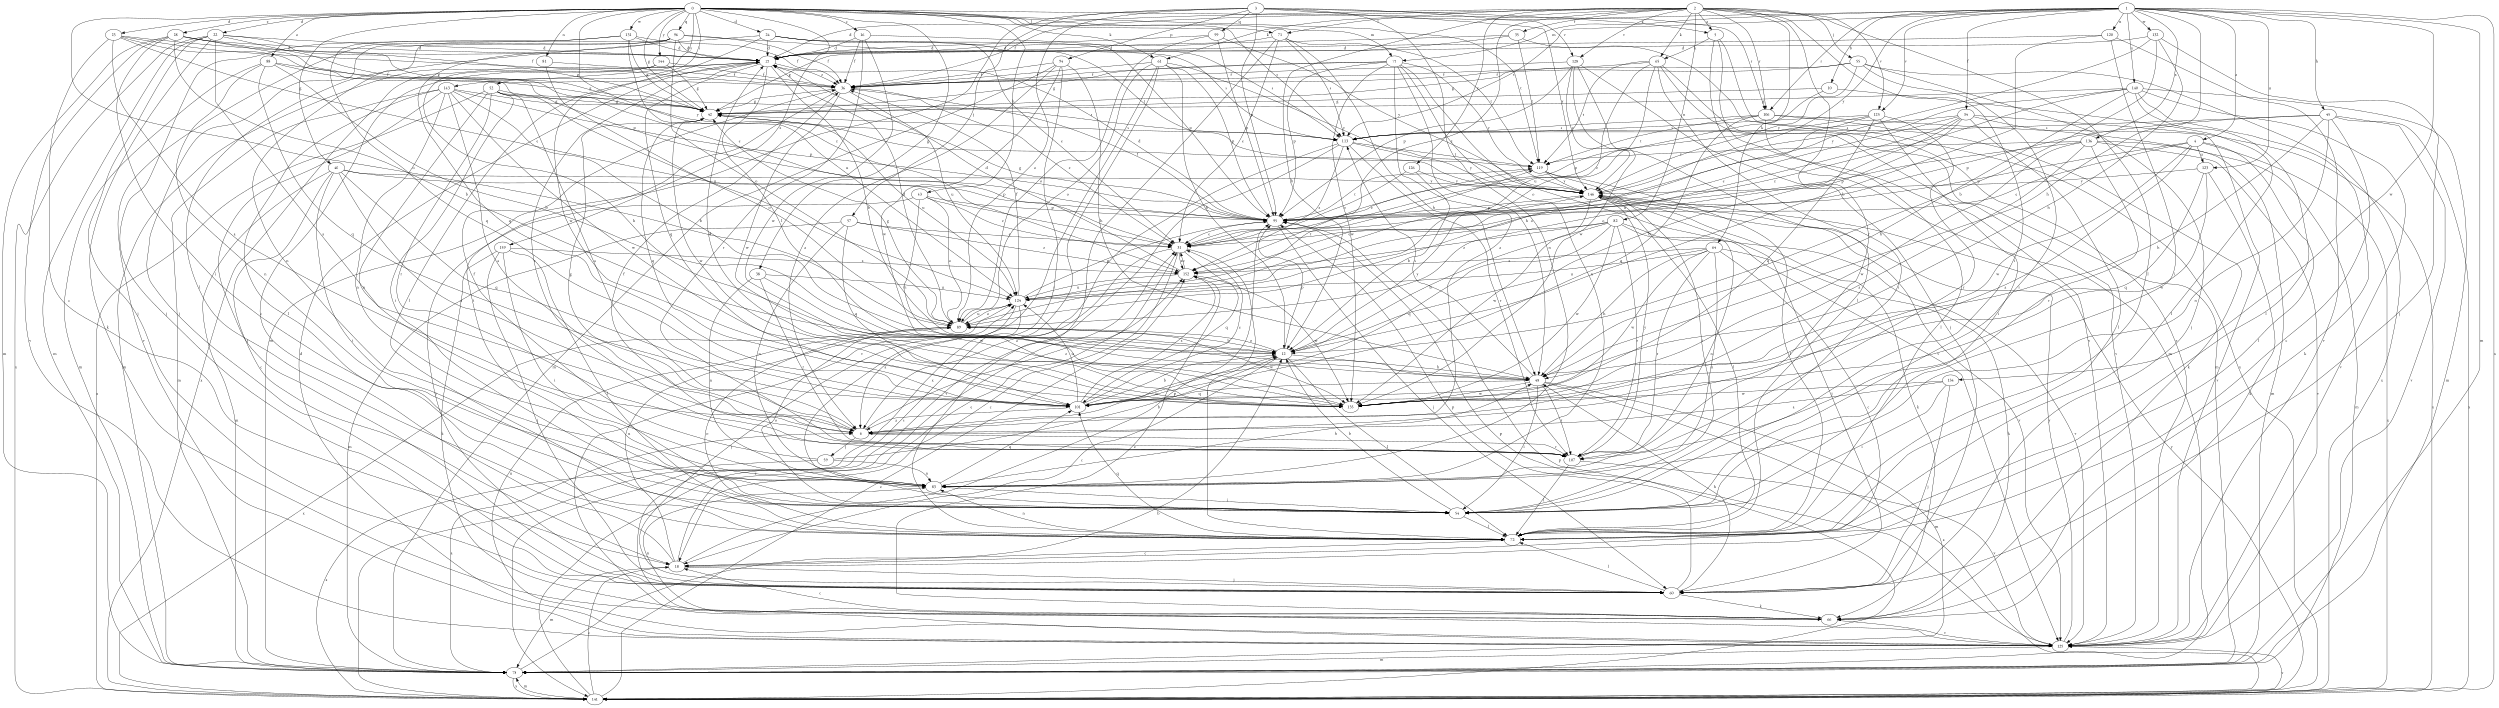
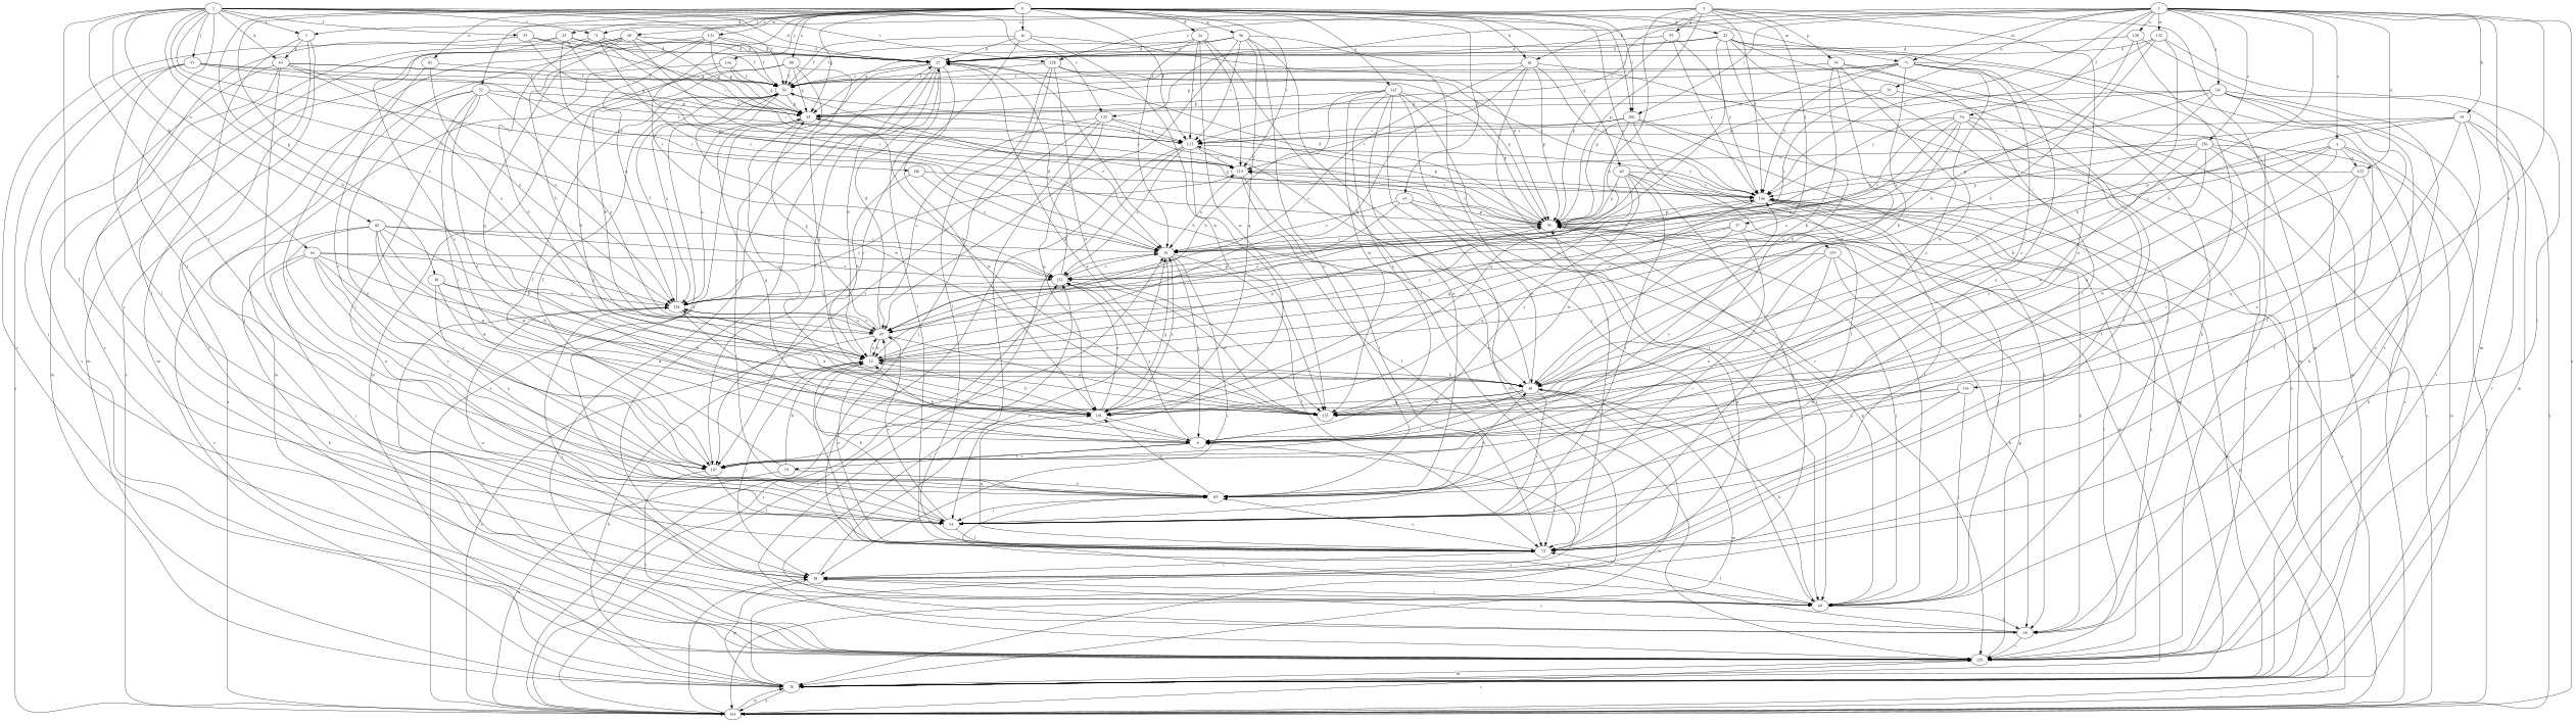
  strict digraph {
    fontname="EB Garamond"
    node [fontname="EB Garamond"]
    edge [fontname="EB Garamond"]
    0
    16
    22
    23
    24
    28
    38
    40
    42
    43
    52
    61
    71
    75
    81
    88
    89
    96
    106
    113
    119
    131
    143
    144
    n25 [label=159]
    152
    25
    36
    107
    95
    135
    78
    141
    146
    6
    60
    66
    31
    18
    72
    12
    54
    129
    83
    124
    101
    48
    1
    4
    10
    34
    45
    120
    123
    125
    132
    134
    136
    140
    2
    5
    35
    55
    64
    65
    82
    126
    128
    3
    57
    94
    99
    59
    0 -> 16 [label=c]
    0 -> 22 [label=d]
    0 -> 23 [label=d]
    0 -> 24 [label=d]
    0 -> 28 [label=e]
    0 -> 38 [label=g]
    0 -> 40 [label=g]
    0 -> 42 [label=g]
    0 -> 43 [label=h]
    0 -> 52 [label=i]
    0 -> 61 [label=k]
    0 -> 71 [label=l]
    0 -> 75 [label=m]
    0 -> 81 [label=n]
    0 -> 88 [label=o]
    0 -> 89 [label=o]
    0 -> 96 [label=q]
    0 -> 106 [label=r]
    0 -> 113 [label=s]
    0 -> 119 [label=t]
    0 -> 131 [label=w]
    0 -> 143 [label=y]
    0 -> 144 [label=y]
    0 -> n25 [label=z]
    0 -> 152 [label=z]
    16 -> 25 [label=d]
    16 -> 36 [label=f]
    16 -> 107 [label=r]
    16 -> 95 [label=p]
    16 -> 135 [label=w]
    22 -> 42 [label=g]
    22 -> 25 [label=d]
    22 -> 78 [label=m]
    22 -> 141 [label=x]
    22 -> 146 [label=y]
    22 -> 6 [label=a]
    22 -> 60 [label=j]
    22 -> 66 [label=k]
    23 -> 25 [label=d]
    23 -> 36 [label=f]
    23 -> 95 [label=p]
    23 -> 6 [label=a]
    23 -> 31 [label=e]
    23 -> 18 [label=c]
    24 -> 113 [label=s]
    24 -> 119 [label=t]
    24 -> 25 [label=d]
    24 -> 135 [label=w]
    24 -> 31 [label=e]
    24 -> 72 [label=l]
    28 -> 42 [label=g]
    28 -> 25 [label=d]
    28 -> 78 [label=m]
    28 -> 31 [label=e]
    28 -> 12 [label=b]
    28 -> 54 [label=i]
    28 -> 129 [label=v]
    38 -> 107 [label=r]
    38 -> 135 [label=w]
    38 -> 83 [label=n]
    38 -> 124 [label=u]
    40 -> 95 [label=p]
    40 -> 78 [label=m]
    40 -> 146 [label=y]
    40 -> 6 [label=a]
    40 -> 18 [label=c]
    40 -> 54 [label=i]
    40 -> 101 [label=q]
    42 -> 113 [label=s]
    42 -> 135 [label=w]
    42 -> 124 [label=u]
    42 -> 101 [label=q]
    43 -> 89 [label=o]
    43 -> 95 [label=p]
    43 -> 60 [label=j]
    43 -> 31 [label=e]
    43 -> 48 [label=h]
    52 -> 42 [label=g]
    52 -> 89 [label=o]
    52 -> 113 [label=s]
    52 -> 107 [label=r]
    52 -> 141 [label=x]
    52 -> 6 [label=a]
    52 -> 54 [label=i]
    52 -> 83 [label=n]
    61 -> 89 [label=o]
    61 -> 36 [label=f]
    61 -> 95 [label=p]
    61 -> 141 [label=x]
    61 -> 146 [label=y]
    61 -> 12 [label=b]
    61 -> 129 [label=v]
    71 -> 113 [label=s]
    71 -> 119 [label=t]
    71 -> 25 [label=d]
    71 -> 31 [label=e]
    71 -> 72 [label=l]
    71 -> 48 [label=h]
    75 -> 42 [label=g]
    75 -> 36 [label=f]
    75 -> 95 [label=p]
    75 -> 135 [label=w]
    75 -> 146 [label=y]
    75 -> 6 [label=a]
    75 -> 129 [label=v]
    75 -> 83 [label=n]
    75 -> 48 [label=h]
    81 -> 36 [label=f]
+   81 -> 107 [label=r]
    81 -> 124 [label=u]
    88 -> 42 [label=g]
    88 -> 36 [label=f]
    88 -> 78 [label=m]
    88 -> 12 [label=b]
    88 -> 83 [label=n]
    88 -> 101 [label=q]
    89 -> 42 [label=g]
    89 -> 25 [label=d]
    89 -> 135 [label=w]
    89 -> 141 [label=x]
    89 -> 12 [label=b]
    89 -> 124 [label=u]
    96 -> 89 [label=o]
    96 -> 113 [label=s]
    96 -> 25 [label=d]
    96 -> 36 [label=f]
    96 -> 60 [label=j]
    96 -> 129 [label=v]
    96 -> 83 [label=n]
    96 -> 101 [label=q]
    106 -> 113 [label=s]
    106 -> 119 [label=t]
    106 -> 78 [label=m]
    106 -> 66 [label=k]
    106 -> 72 [label=l]
    106 -> 101 [label=q]
    113 -> 119 [label=t]
    113 -> 152 [label=z]
    113 -> 107 [label=r]
    113 -> 141 [label=s]
    113 -> 146 [label=y]
    113 -> 129 [label=v]
    119 -> 146 [label=y]
    119 -> 31 [label=e]
    119 -> 72 [label=l]
    119 -> 54 [label=i]
    131 -> 42 [label=g]
    131 -> 25 [label=d]
    131 -> 36 [label=f]
    131 -> 60 [label=j]
    131 -> 124 [label=u]
    131 -> 101 [label=q]
    143 -> 42 [label=g]
    143 -> 95 [label=p]
    143 -> 135 [label=w]
    143 -> 78 [label=m]
    143 -> 6 [label=a]
    143 -> 60 [label=j]
    143 -> 72 [label=l]
    143 -> 12 [label=b]
    143 -> 83 [label=n]
    144 -> 42 [label=g]
    144 -> 36 [label=f]
    144 -> 78 [label=m]
    144 -> 48 [label=h]
    n25 -> 152 [label=z]
    n25 -> 60 [label=j]
    n25 -> 66 [label=k]
    n25 -> 72 [label=l]
    n25 -> 54 [label=i]
    152 -> 25 [label=d]
    152 -> 135 [label=w]
    152 -> 31 [label=e]
    152 -> 124 [label=u]
    25 -> 36 [label=z]
    25 -> 107 [label=r]
    25 -> 141 [label=x]
-   18 -> 25 [label=c]
+   25 -> 18 [label=c]
    25 -> 72 [label=l]
    25 -> 12 [label=b]
    25 -> 101 [label=q]
-   25 -> 48 [label=l]
+   25 -> 48 [label=h]
    36 -> 42 [label=g]
    36 -> 135 [label=w]
    36 -> 31 [label=e]
    36 -> 54 [label=i]
    36 -> 124 [label=u]
    107 -> 36 [label=f]
    107 -> 146 [label=y]
    107 -> 72 [label=l]
    107 -> 129 [label=v]
    95 -> 42 [label=g]
    95 -> 119 [label=t]
    95 -> 25 [label=d]
    95 -> 36 [label=f]
    95 -> 60 [label=j]
    95 -> 31 [label=e]
    135 -> 25 [label=d]
    78 -> 141 [label=x]
    78 -> 6 [label=a]
    78 -> 12 [label=b]
    141 -> 152 [label=z]
    141 -> 95 [label=p]
    141 -> 78 [label=m]
    141 -> 146 [label=y]
    141 -> 31 [label=e]
    141 -> 18 [label=c]
    141 -> 129 [label=v]
    146 -> 95 [label=p]
    146 -> 135 [label=w]
    146 -> 60 [label=j]
    146 -> 66 [label=k]
    146 -> 72 [label=l]
    146 -> 129 [label=v]
    6 -> 42 [label=g]
    6 -> 152 [label=z]
    6 -> 107 [label=r]
    6 -> 12 [label=b]
    6 -> 59 [label=j]
    60 -> 95 [label=p]
    60 -> 66 [label=k]
    60 -> 72 [label=l]
    60 -> 48 [label=h]
    66 -> 152 [label=z]
    66 -> 18 [label=c]
    66 -> 129 [label=v]
    66 -> 83 [label=n]
    31 -> 152 [label=z]
    31 -> 6 [label=a]
    31 -> 18 [label=c]
    31 -> 72 [label=l]
    31 -> 101 [label=q]
    18 -> 95 [label=p]
    18 -> 78 [label=m]
    18 -> 60 [label=j]
    18 -> 31 [label=e]
    18 -> 124 [label=u]
    72 -> 89 [label=o]
    72 -> 18 [label=c]
    72 -> 83 [label=n]
    72 -> 101 [label=q]
    12 -> 89 [label=o]
    12 -> 95 [label=p]
    12 -> 146 [label=y]
    12 -> 18 [label=c]
    12 -> 72 [label=l]
    12 -> 48 [label=h]
    54 -> 89 [label=o]
    54 -> 72 [label=l]
    54 -> 12 [label=b]
    129 -> 25 [label=d]
    129 -> 95 [label=p]
    129 -> 78 [label=m]
    129 -> 146 [label=y]
    129 -> 124 [label=u]
    83 -> 54 [label=i]
    83 -> 101 [label=q]
    83 -> 48 [label=h]
    124 -> 89 [label=o]
    124 -> 119 [label=t]
    124 -> 36 [label=f]
    124 -> 95 [label=p]
    124 -> 6 [label=a]
    124 -> 60 [label=j]
    101 -> 152 [label=z]
    101 -> 6 [label=a]
    101 -> 31 [label=e]
    101 -> 12 [label=b]
    101 -> 124 [label=u]
    48 -> 113 [label=s]
    48 -> 107 [label=r]
    48 -> 135 [label=w]
    48 -> 78 [label=m]
    48 -> 141 [label=x]
    48 -> 54 [label=i]
    48 -> 101 [label=q]
    1 -> 61 [label=k]
    1 -> 75 [label=m]
    1 -> 106 [label=r]
    1 -> 113 [label=s]
    1 -> 78 [label=m]
    1 -> 141 [label=x]
    1 -> 146 [label=y]
    1 -> 48 [label=h]
    1 -> 4 [label=a]
    1 -> 10 [label=b]
    1 -> 34 [label=f]
    1 -> 45 [label=h]
    1 -> 120 [label=u]
    1 -> 123 [label=u]
    1 -> 125 [label=v]
    1 -> 132 [label=w]
    1 -> 134 [label=w]
    1 -> 136 [label=x]
    1 -> 140 [label=x]
    4 -> 95 [label=p]
    4 -> 135 [label=w]
    4 -> 141 [label=x]
    4 -> 6 [label=a]
    4 -> 31 [label=e]
    4 -> 72 [label=l]
    4 -> 123 [label=u]
    10 -> 42 [label=g]
    10 -> 31 [label=e]
    10 -> 72 [label=l]
    34 -> 89 [label=o]
    34 -> 113 [label=s]
    34 -> 141 [label=x]
    34 -> 31 [label=e]
    34 -> 72 [label=l]
    34 -> 12 [label=b]
    34 -> 129 [label=v]
    34 -> 124 [label=u]
    45 -> 113 [label=s]
    45 -> 95 [label=p]
    45 -> 141 [label=x]
    45 -> 18 [label=c]
    45 -> 129 [label=v]
    45 -> 83 [label=n]
    45 -> 48 [label=h]
    120 -> 25 [label=d]
    120 -> 12 [label=b]
    120 -> 54 [label=i]
    120 -> 129 [label=v]
    123 -> 135 [label=w]
    123 -> 146 [label=y]
    123 -> 66 [label=k]
    123 -> 101 [label=q]
    125 -> 89 [label=o]
    125 -> 113 [label=s]
    125 -> 107 [label=r]
    125 -> 95 [label=p]
    125 -> 54 [label=i]
    125 -> 101 [label=q]
    132 -> 25 [label=d]
    132 -> 95 [label=p]
    132 -> 60 [label=j]
    132 -> 12 [label=b]
    132 -> 48 [label=h]
    134 -> 135 [label=w]
    134 -> 6 [label=a]
    134 -> 60 [label=j]
    134 -> 54 [label=i]
    136 -> 119 [label=t]
    136 -> 107 [label=r]
    136 -> 95 [label=p]
    136 -> 135 [label=w]
    136 -> 78 [label=m]
    136 -> 6 [label=a]
    136 -> 129 [label=v]
    140 -> 42 [label=g]
    140 -> 152 [label=z]
    140 -> 78 [label=m]
    140 -> 146 [label=y]
    140 -> 66 [label=k]
    140 -> 72 [label=l]
    140 -> 129 [label=v]
    140 -> 48 [label=h]
    2 -> 71 [label=l]
    2 -> 106 [label=r]
    2 -> 152 [label=z]
    2 -> 25 [label=d]
    2 -> 36 [label=f]
    2 -> 107 [label=r]
    2 -> 72 [label=l]
    2 -> 12 [label=b]
    2 -> 54 [label=i]
    2 -> 125 [label=v]
    2 -> 5 [label=a]
    2 -> 35 [label=f]
    2 -> 55 [label=j]
    2 -> 64 [label=k]
    2 -> 65 [label=k]
    2 -> 82 [label=n]
    2 -> 126 [label=v]
    2 -> 128 [label=v]
    5 -> 78 [label=m]
    5 -> 141 [label=x]
    5 -> 129 [label=v]
    5 -> 65 [label=k]
    35 -> 42 [label=g]
    35 -> 119 [label=t]
    35 -> 25 [label=d]
    35 -> 129 [label=v]
    55 -> 42 [label=g]
    55 -> 36 [label=f]
    55 -> 141 [label=x]
    55 -> 146 [label=y]
    55 -> 60 [label=j]
    55 -> 54 [label=i]
    64 -> 152 [label=z]
    64 -> 107 [label=r]
    64 -> 135 [label=w]
    64 -> 66 [label=k]
    64 -> 18 [label=c]
    64 -> 83 [label=n]
    64 -> 124 [label=u]
    64 -> 48 [label=h]
    65 -> 89 [label=o]
    65 -> 119 [label=t]
    65 -> 36 [label=f]
    65 -> 78 [label=m]
    65 -> 54 [label=i]
    65 -> 129 [label=v]
    65 -> 124 [label=u]
    82 -> 152 [label=z]
    82 -> 107 [label=r]
    82 -> 135 [label=w]
    82 -> 31 [label=e]
    82 -> 12 [label=b]
    82 -> 129 [label=v]
    82 -> 83 [label=n]
    82 -> 101 [label=q]
    126 -> 146 [label=y]
    126 -> 31 [label=e]
    126 -> 12 [label=b]
    128 -> 36 [label=f]
    128 -> 95 [label=p]
    128 -> 135 [label=w]
    128 -> 146 [label=y]
    128 -> 60 [label=j]
    128 -> 72 [label=l]
    3 -> 89 [label=o]
    3 -> 95 [label=p]
    3 -> 78 [label=m]
    3 -> 146 [label=y]
    3 -> 83 [label=n]
    3 -> 5 [label=a]
    3 -> 128 [label=v]
    3 -> 57 [label=j]
    3 -> 94 [label=p]
    3 -> 99 [label=q]
    57 -> 152 [label=z]
    57 -> 78 [label=m]
    57 -> 31 [label=e]
    57 -> 83 [label=n]
    57 -> 101 [label=q]
    94 -> 36 [label=f]
    94 -> 135 [label=w]
    94 -> 78 [label=m]
    94 -> 6 [label=a]
    94 -> 54 [label=i]
    94 -> 48 [label=h]
    99 -> 89 [label=o]
    99 -> 25 [label=d]
    99 -> 95 [label=p]
    99 -> 146 [label=y]
    59 -> 36 [label=f]
    59 -> 141 [label=x]
    59 -> 12 [label=b]
    59 -> 83 [label=n]
  }
